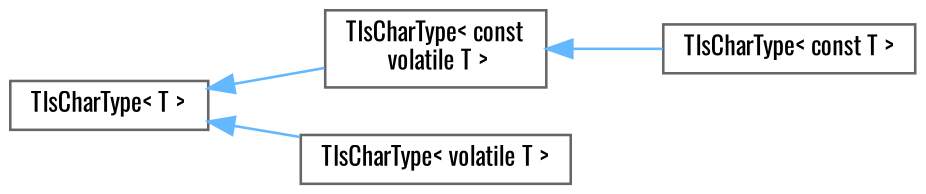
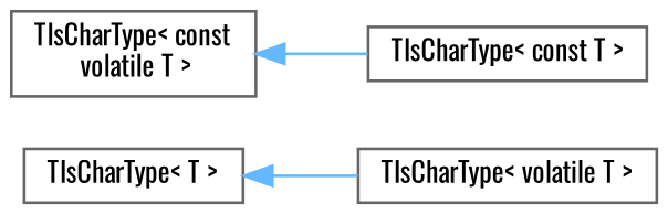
  digraph {
    fontname=Oswald
    rankdir=LR
    node [color=grey40 fillcolor=white fontname=Oswald fontsize=10 shape=box style=filled]
    edge [color=steelblue1 dir=back fontname=Oswald fontsize=10 labelfontname=Helvetica labelfontsize=10 style=solid]
    n1 [height=0.2 label="TIsCharType\< T \>" width=0.4]
    n2 [height=0.2 label="TIsCharType\< const\l volatile T \>" width=0.4]
    n3 [height=0.2 label="TIsCharType\< volatile T \>" width=0.4]
    n4 [height=0.2 label="TIsCharType\< const T \>" width=0.4]
-   n1 -> n2
    n1 -> n3
    n2 -> n4
  }
